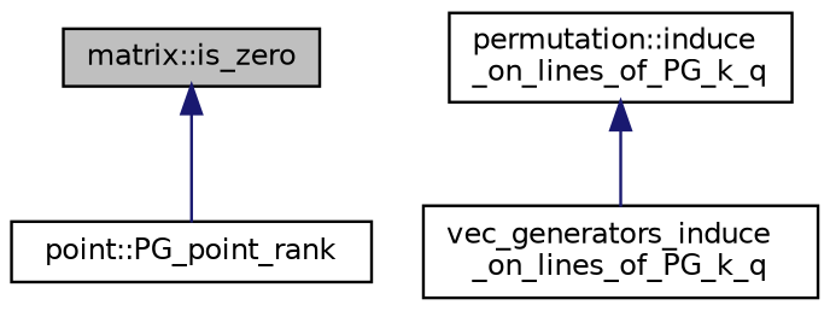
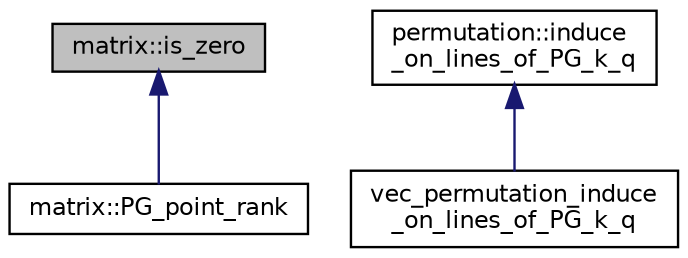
  digraph {
    rankdir=TB
    node [color=black fillcolor=white fontname=Helvetica fontsize=10 shape=record style=filled]
    edge [color=midnightblue dir=back fontname=Helvetica fontsize=10 labelfontname=Helvetica labelfontsize=10 style=solid]
    n1 [fillcolor=grey75 fontcolor=black height=0.2 label="matrix::is_zero" width=0.4]
-   n2 [height=0.2 label="point::PG_point_rank" width=0.4]
+   n2 [height=0.2 label="matrix::PG_point_rank" width=0.4]
    n3 [height=0.2 label="permutation::induce\l_on_lines_of_PG_k_q" width=0.4]
-   n4 [height=0.2 label="vec_generators_induce\l_on_lines_of_PG_k_q" width=0.4]
+   n4 [height=0.2 label="vec_permutation_induce\l_on_lines_of_PG_k_q" width=0.4]
    n1 -> n2
    n3 -> n4
  }
